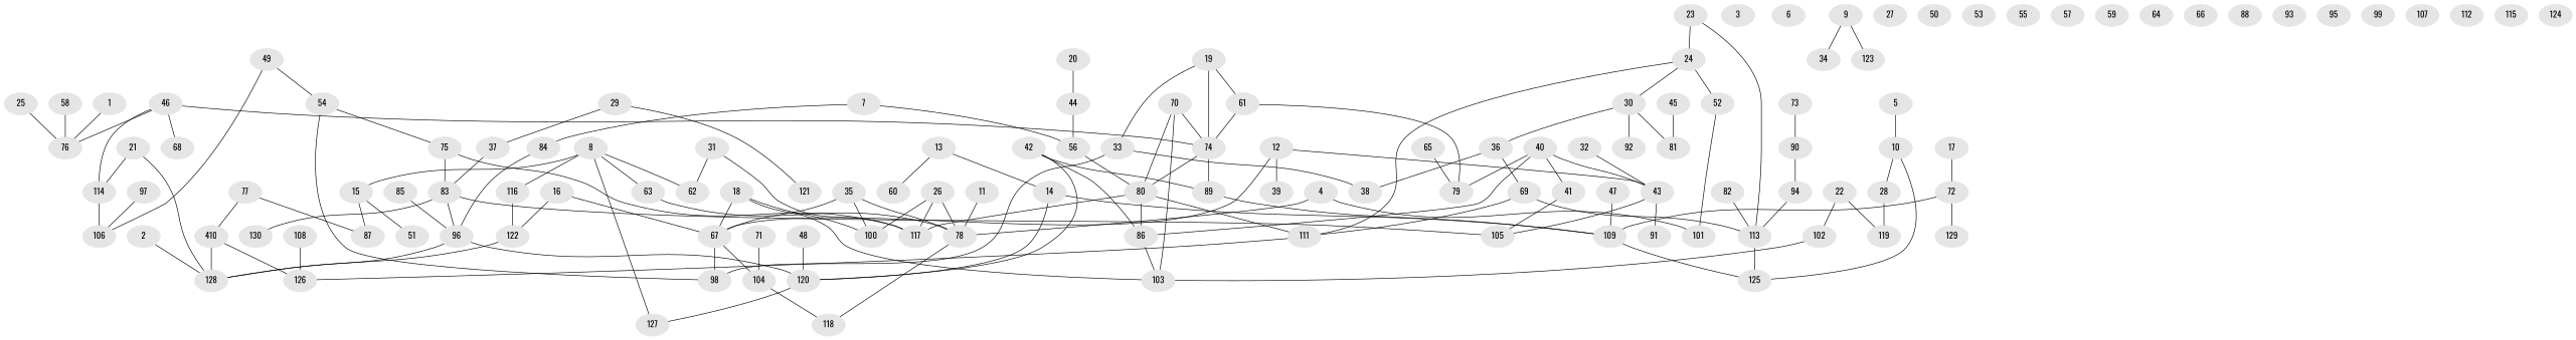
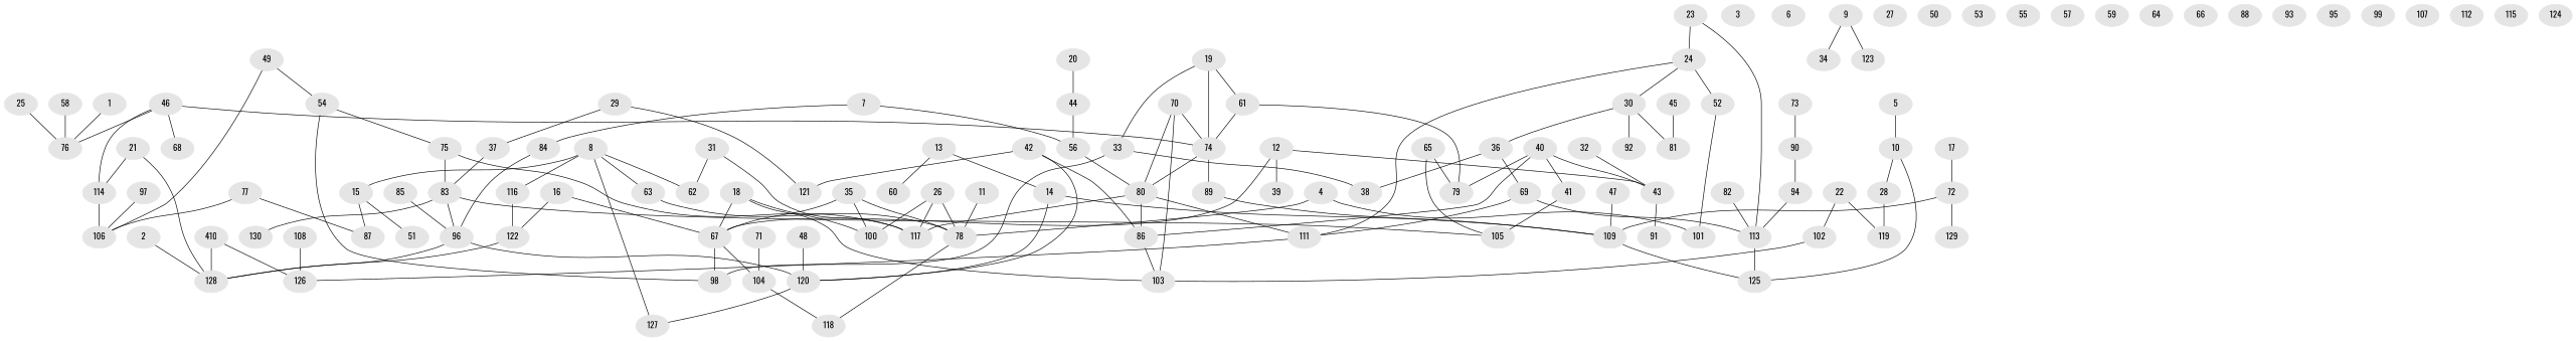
  graph {
    fontname=Oswald
    node [color=gray90 fontname=Oswald style=filled]
    edge [fontname=Oswald]
    1
    76
    2
    128
    3
    4
    78
    101
    118
    5
    10
    28
    125
    6
    7
    56
    84
    80
    96
    8
    15
    62
    63
    116
    127
    51
    87
    122
    9
    34
    123
    119
    11
    12
    39
    43
    67
    91
    98
    104
    13
    14
    60
    109
    120
    16
    17
    72
    129
    18
    100
    103
    19
    33
    61
    74
    38
    79
    89
    20
    44
    21
    114
    106
    22
    102
    23
    24
    113
    30
    52
    111
    36
    81
    92
    126
    25
    26
    117
    27
    29
    37
    121
    83
    69
    31
    32
    35
    105
    130
    40
    86
    41
    42
    45
    46
    68
    47
    48
    49
    54
    75
    50
    53
    55
    57
    58
    59
    64
    65
    66
    70
    71
    73
    90
    94
    77
    n118 [label=410]
    82
    85
    88
    93
    95
    97
    99
    107
    108
    112
    115
    124
    1 -- 76
    2 -- 128
    4 -- 78
    4 -- 101
    78 -- 118
    5 -- 10
    10 -- 28
    10 -- 125
    28 -- 119
    7 -- 56
    7 -- 84
    56 -- 80
    84 -- 96
    80 -- 111
    80 -- 117
    80 -- 86
    96 -- 128
    96 -- 120
    8 -- 15
    8 -- 62
    8 -- 63
    8 -- 116
    8 -- 127
    15 -- 51
    15 -- 87
    63 -- 78
    116 -- 122
    122 -- 128
    9 -- 34
    9 -- 123
    11 -- 78
    12 -- 39
    12 -- 43
    12 -- 67
    43 -- 91
    67 -- 98
    67 -- 104
    104 -- 118
    13 -- 14
    13 -- 60
    14 -- 109
    14 -- 120
    109 -- 125
    120 -- 127
    16 -- 122
    16 -- 67
    17 -- 72
    72 -- 109
    72 -- 129
    18 -- 67
    18 -- 100
    18 -- 103
    19 -- 33
    19 -- 61
    19 -- 74
    33 -- 98
    33 -- 38
    61 -- 74
    61 -- 79
    74 -- 80
    74 -- 89
    89 -- 109
    20 -- 44
    44 -- 56
    21 -- 128
    21 -- 114
    114 -- 106
    22 -- 119
    22 -- 102
    102 -- 103
    23 -- 24
    23 -- 113
    24 -- 30
    24 -- 52
    24 -- 111
    113 -- 125
    30 -- 36
    30 -- 81
    30 -- 92
    52 -- 101
    111 -- 126
    36 -- 38
    36 -- 69
    25 -- 76
    26 -- 78
    26 -- 100
    26 -- 117
    29 -- 37
    29 -- 121
    37 -- 83
    83 -- 96
    83 -- 105
    83 -- 130
    69 -- 113
    69 -- 111
    31 -- 62
    31 -- 117
    32 -- 43
    35 -- 78
    35 -- 67
    35 -- 100
    40 -- 43
    40 -- 79
    40 -- 86
    40 -- 41
    86 -- 103
    41 -- 105
    42 -- 120
-   42 -- 89
+   42 -- 121
    42 -- 86
    45 -- 81
    46 -- 76
    46 -- 74
    46 -- 114
    46 -- 68
    47 -- 109
    48 -- 120
    49 -- 106
    49 -- 54
    54 -- 98
    54 -- 75
    75 -- 117
    75 -- 83
    58 -- 76
    65 -- 79
-   43 -- 105
+   65 -- 105
    70 -- 80
    70 -- 103
    70 -- 74
    71 -- 104
    73 -- 90
    90 -- 94
    94 -- 113
    77 -- 87
-   77 -- n118
+   77 -- 106
    n118 -- 128
    n118 -- 126
    82 -- 113
    85 -- 96
    97 -- 106
    108 -- 126
  }
